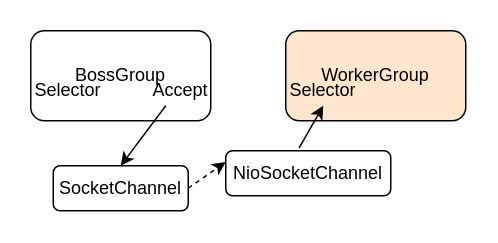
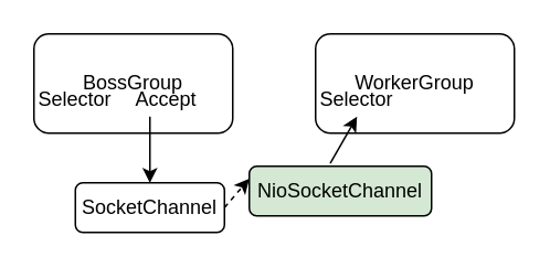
  <mxCell id="0" />
  <mxCell id="1" parent="0" />
  <mxCell id="2" value="BossGroup" style="rounded=1;whiteSpace=wrap;html=1;" vertex="1" parent="1"><mxGeometry x="20" y="20" width="120" height="60" as="geometry" /></mxCell>
- <mxCell id="3" value="WorkerGroup" style="rounded=1;whiteSpace=wrap;html=1;fillColor=#ffe6cc;" vertex="1" parent="1"><mxGeometry x="190" y="20" width="120" height="60" as="geometry" /></mxCell>
+ <mxCell id="3" value="WorkerGroup" style="rounded=1;whiteSpace=wrap;html=1;" vertex="1" parent="1"><mxGeometry x="190" y="20" width="120" height="60" as="geometry" /></mxCell>
  <mxCell id="4" value="Selector" style="text;html=1;strokeColor=none;fillColor=none;align=center;verticalAlign=middle;whiteSpace=wrap;rounded=0;" vertex="1" parent="1"><mxGeometry x="20" y="50" width="50" height="20" as="geometry" /></mxCell>
- <mxCell id="5" value="Accept" style="text;html=1;strokeColor=none;fillColor=none;align=center;verticalAlign=middle;whiteSpace=wrap;rounded=0;" vertex="1" parent="1"><mxGeometry x="100" y="50" width="40" height="20" as="geometry" /></mxCell>
+ <mxCell id="5" value="Accept" style="text;html=1;strokeColor=none;fillColor=none;align=center;verticalAlign=middle;whiteSpace=wrap;rounded=0;" vertex="1" parent="1"><mxGeometry x="80" y="50" width="40" height="20" as="geometry" /></mxCell>
  <mxCell id="6" value="Selector" style="text;html=1;strokeColor=none;fillColor=none;align=center;verticalAlign=middle;whiteSpace=wrap;rounded=0;" vertex="1" parent="1"><mxGeometry x="190" y="50" width="50" height="20" as="geometry" /></mxCell>
- <mxCell id="7" value="SocketChannel" style="rounded=1;whiteSpace=wrap;html=1;" vertex="1" parent="1"><mxGeometry x="35" y="110" width="90" height="30" as="geometry" /></mxCell>
- <mxCell id="8" value="NioSocketChannel" style="rounded=1;whiteSpace=wrap;html=1;" vertex="1" parent="1"><mxGeometry x="150" y="100" width="110" height="30" as="geometry" /></mxCell>
+ <mxCell id="7" value="SocketChannel" style="rounded=1;whiteSpace=wrap;html=1;" vertex="1" parent="1"><mxGeometry x="45" y="110" width="90" height="30" as="geometry" /></mxCell>
+ <mxCell id="8" value="NioSocketChannel" style="rounded=1;whiteSpace=wrap;html=1;fillColor=#d5e8d4;" vertex="1" parent="1"><mxGeometry x="150" y="100" width="110" height="30" as="geometry" /></mxCell>
  <mxCell id="9" value="" style="endArrow=classic;html=1;exitX=0.25;exitY=1;exitDx=0;exitDy=0;entryX=0.5;entryY=0;entryDx=0;entryDy=0;" edge="1" parent="1" source="5" target="7"><mxGeometry width="50" height="50" relative="1" as="geometry"><mxPoint x="80" y="220" as="sourcePoint" /><mxPoint x="130" y="170" as="targetPoint" /></mxGeometry></mxCell>
  <mxCell id="10" value="" style="endArrow=classic;html=1;exitX=1;exitY=0.5;exitDx=0;exitDy=0;entryX=0;entryY=0.25;entryDx=0;entryDy=0;dashed=1;" edge="1" parent="1" source="7" target="8"><mxGeometry width="50" height="50" relative="1" as="geometry"><mxPoint x="130" y="210" as="sourcePoint" /><mxPoint x="180" y="160" as="targetPoint" /></mxGeometry></mxCell>
  <mxCell id="11" value="" style="endArrow=classic;html=1;exitX=0.444;exitY=-0.056;exitDx=0;exitDy=0;exitPerimeter=0;" edge="1" parent="1" source="8"><mxGeometry width="50" height="50" relative="1" as="geometry"><mxPoint x="230" y="210" as="sourcePoint" /><mxPoint x="215" y="70" as="targetPoint" /></mxGeometry></mxCell>
